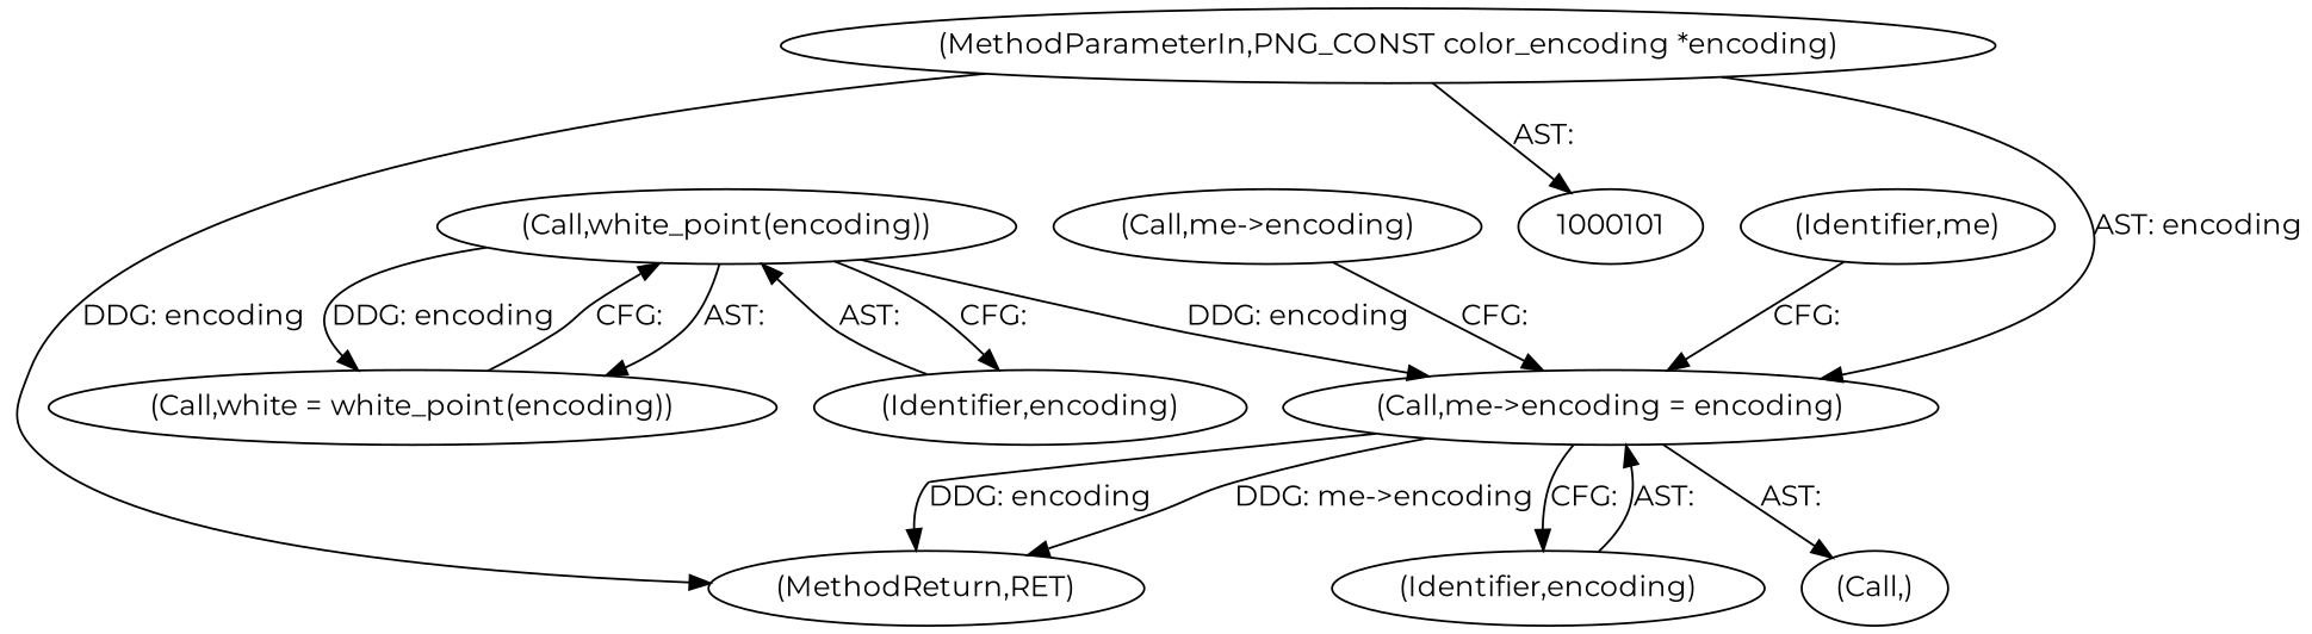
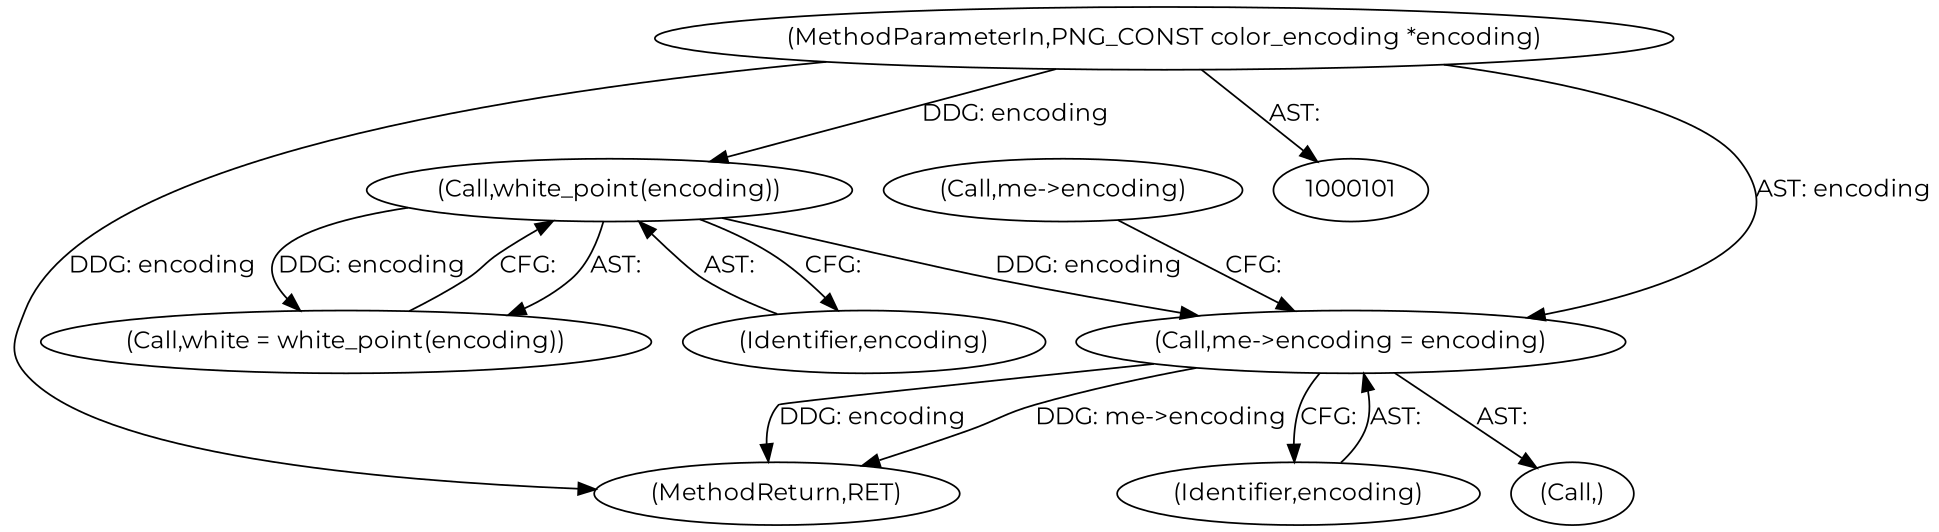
  digraph {
    fontname=Montserrat
    node [fontname=Montserrat]
    edge [fontname=Montserrat]
    n1 [label="(Call,me->encoding = encoding)"]
    n2 [label="(Call,)"]
    n3 [label="(MethodReturn,RET)"]
    n4 [label="(Identifier,encoding)"]
    n5 [label="(Call,white_point(encoding))"]
    n6 [label="(Identifier,encoding)"]
    n7 [label="(Call,white = white_point(encoding))"]
    n8 [label="(MethodParameterIn,PNG_CONST color_encoding *encoding)"]
    n9 [label=1000101]
    n10 [label="(Call,me->encoding)"]
-   n11 [label="(Identifier,me)"]
    n1 -> n2 [label="AST: "]
    n1 -> n3 [label="DDG: encoding"]
    n1 -> n3 [label="DDG: me->encoding"]
    n1 -> n4 [label="CFG: "]
    n4 -> n1 [label="AST: "]
    n5 -> n1 [label="DDG: encoding"]
    n5 -> n6 [label="CFG: "]
    n5 -> n7 [label="AST: "]
    n5 -> n7 [label="DDG: encoding"]
    n6 -> n5 [label="AST: "]
    n7 -> n5 [label="CFG: "]
    n8 -> n1 [label="AST: encoding"]
    n8 -> n3 [label="DDG: encoding"]
+   n8 -> n5 [label="DDG: encoding"]
    n8 -> n9 [label="AST: "]
    n10 -> n1 [label="CFG: "]
-   n11 -> n1 [label="CFG: "]
  }
